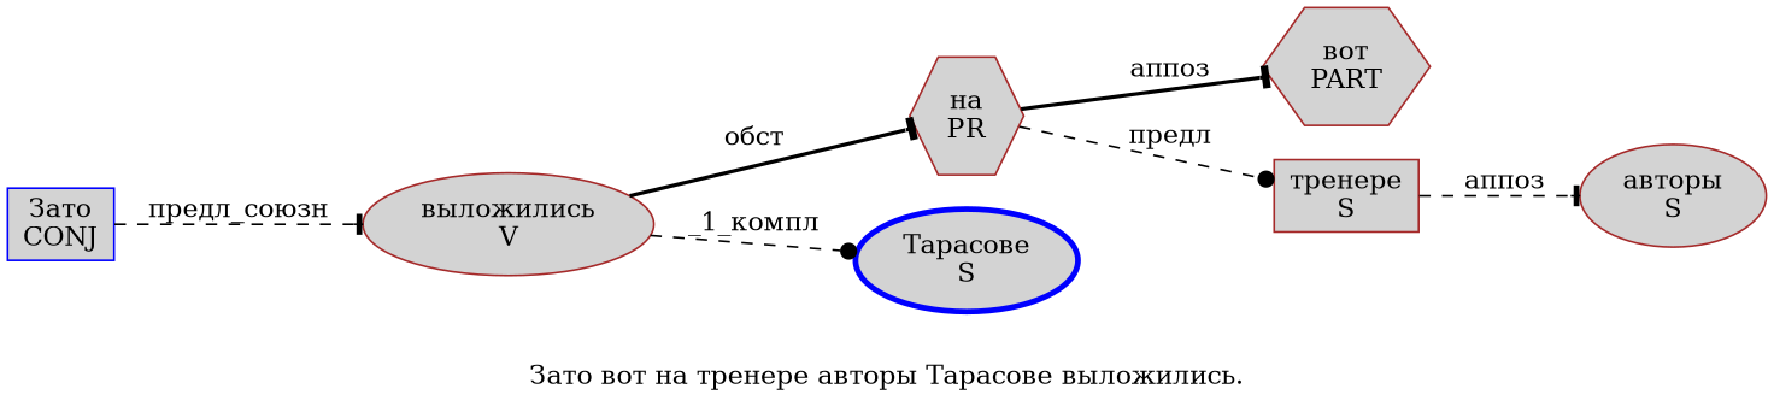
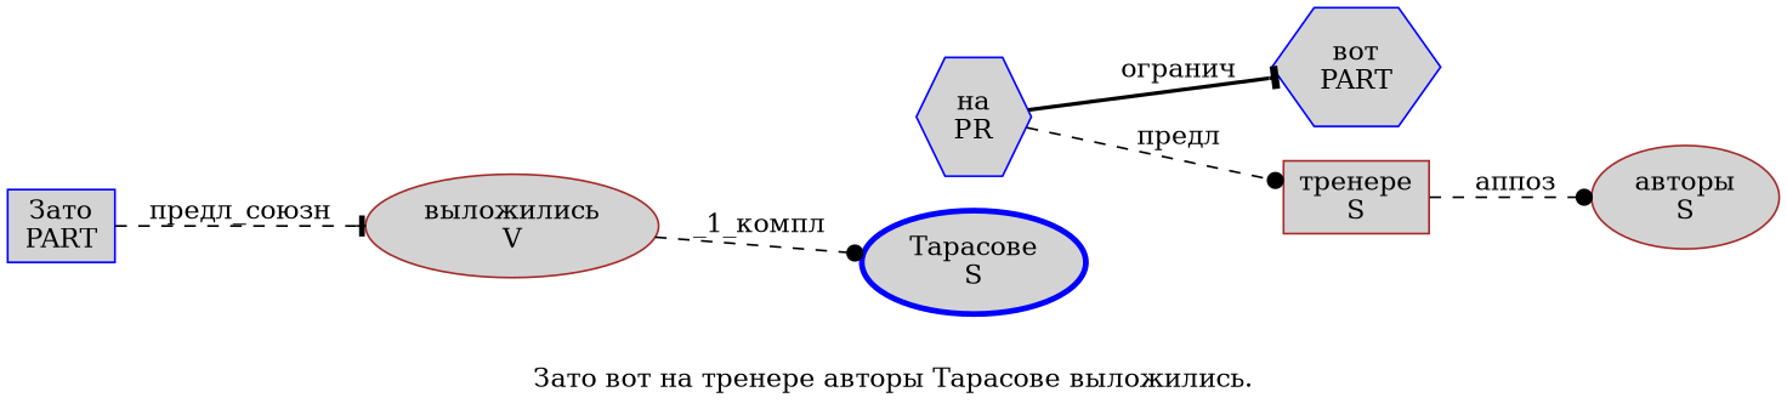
  digraph {
    label="Зато вот на тренере авторы Тарасове выложились."
    rankdir=LR
    node [color=brown fillcolor=lightgray penwidth=1 shape=ellipse style=filled]
    edge [arrowhead=tee style=dashed]
-   n1 [color=blue label="Зато\nCONJ" shape=box]
+   n1 [color=blue label="Зато\nPART" shape=box]
    n2 [label="выложились\nV"]
-   n3 [label="на\nPR" shape=hexagon]
+   n3 [color=blue label="на\nPR" shape=hexagon]
    n4 [color=blue label="Тарасове\nS" penwidth=3]
-   n5 [label="вот\nPART" shape=hexagon]
+   n5 [color=blue label="вот\nPART" shape=hexagon]
    n6 [label="тренере\nS" shape=box]
    n7 [label="авторы\nS"]
    n1 -> n2 [label="предл_союзн"]
-   n2 -> n3 [label="обст" style=bold]
    n2 -> n4 [arrowhead=dot label="_1_компл"]
-   n3 -> n5 [label="аппоз" style=bold]
+   n3 -> n5 [label="огранич" style=bold]
    n3 -> n6 [arrowhead=dot label="предл"]
-   n6 -> n7 [label="аппоз"]
+   n6 -> n7 [arrowhead=dot label="аппоз"]
  }
